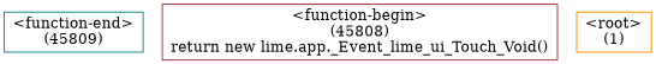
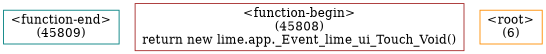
  digraph {
    node [shape=box]
    n1 [label="<function-end>\n(45809)" color=teal]
    n2 [label="<function-begin>\n(45808)\nreturn new lime.app._Event_lime_ui_Touch_Void()" color=brown]
-   n3 [label="<root>\n(1)" color=darkorange]
+   n3 [label="<root>\n(6)" color=darkorange]
  }
